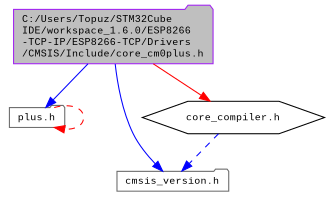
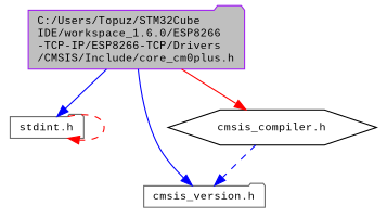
  digraph {
    fontname="Liberation Mono"
    node [color=gray40 fillcolor=white fontname="Liberation Mono" fontsize=10 shape=folder style=filled]
    edge [color=blue fontname="Liberation Mono" fontsize=10 labelfontname=Helvetica labelfontsize=10 style=solid]
    n1 [color=purple fillcolor=grey75 fontcolor=black height=0.2 label="C:/Users/Topuz/STM32Cube\lIDE/workspace_1.6.0/ESP8266\l-TCP-IP/ESP8266-TCP/Drivers\l/CMSIS/Include/core_cm0plus.h" width=0.4]
-   n2 [height=0.2 label="plus.h" width=0.4]
+   n2 [height=0.2 label="stdint.h" width=0.4]
    n3 [height=0.2 label="cmsis_version.h" width=0.4]
-   n4 [color=black height=0.2 label="core_compiler.h" shape=hexagon width=0.4]
+   n4 [color=black height=0.2 label="cmsis_compiler.h" shape=hexagon width=0.4]
    n1 -> n2
    n1 -> n3
    n1 -> n4 [color=red]
    n2 -> n2 [color=red style=dashed]
    n4 -> n3 [style=dashed]
  }
